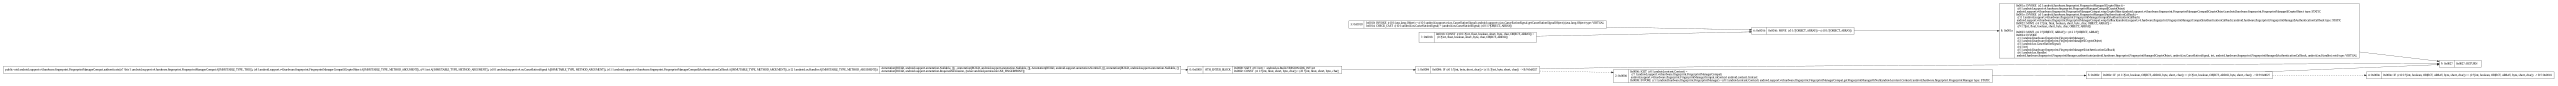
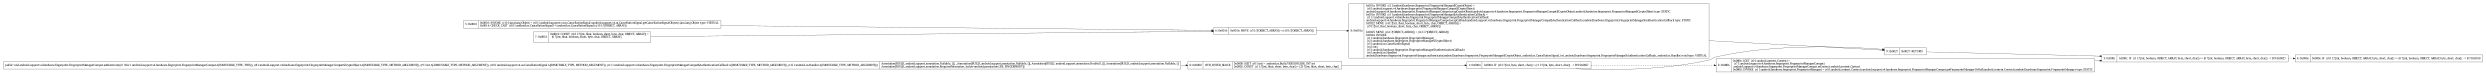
  digraph {
    fontname="PT Serif"
    rankdir=LR
    node [fontname="PT Serif" shape=record]
    edge [fontname="PT Serif"]
    n1 [label="{0\:\ 0x0000|MTH_ENTER_BLOCK\l|0x0000: SGET  (r0 I:int) =  android.os.Build.VERSION.SDK_INT int \l0x0002: CONST  (r1 I:?[int, float, short, byte, char]) = (23 ?[int, float, short, byte, char]) \l}"]
    n2 [label="{1\:\ 0x0004|0x0004: IF  (r0 I:?[int, byte, short, char]) \< (r1 I:?[int, byte, short, char])  \-\> B:9:0x0027 \l}"]
    n3 [label="{2\:\ 0x0006|0x0006: IGET  (r0 I:android.content.Context) = \l  (r7 I:android.support.v4.hardware.fingerprint.FingerprintManagerCompat)\l android.support.v4.hardware.fingerprint.FingerprintManagerCompat.mContext android.content.Context \l0x0008: INVOKE  (r1 I:android.hardware.fingerprint.FingerprintManager) = (r0 I:android.content.Context) android.support.v4.hardware.fingerprint.FingerprintManagerCompat.getFingerprintManagerOrNull(android.content.Context):android.hardware.fingerprint.FingerprintManager type: STATIC \l}"]
    n4 [label="{9\:\ 0x0027|0x0027: RETURN   \l}"]
    n5 [label="{3\:\ 0x000c|0x000c: IF  (r1 I:?[int, boolean, OBJECT, ARRAY, byte, short, char]) == (0 ?[int, boolean, OBJECT, ARRAY, byte, short, char])  \-\> B:9:0x0027 \l}"]
    n6 [label="{4\:\ 0x000e|0x000e: IF  (r10 I:?[int, boolean, OBJECT, ARRAY, byte, short, char]) == (0 ?[int, boolean, OBJECT, ARRAY, byte, short, char])  \-\> B:7:0x0018 \l}"]
    n7 [label="{5\:\ 0x0010|0x0010: INVOKE  (r10 I:java.lang.Object) = (r10 I:android.support.v4.os.CancellationSignal) android.support.v4.os.CancellationSignal.getCancellationSignalObject():java.lang.Object type: VIRTUAL \l0x0014: CHECK_CAST  (r10 I:android.os.CancellationSignal) = (android.os.CancellationSignal) (r10 I:?[OBJECT, ARRAY]) \l}"]
    n8 [label="{6\:\ 0x0016|0x0016: MOVE  (r3 I:?[OBJECT, ARRAY]) = (r10 I:?[OBJECT, ARRAY]) \l}"]
    n9 [label="{7\:\ 0x0018|0x0018: CONST  (r10 I:?[int, float, boolean, short, byte, char, OBJECT, ARRAY]) = \l  (0 ?[int, float, boolean, short, byte, char, OBJECT, ARRAY])\l \l}"]
    n10 [label="{8\:\ 0x001a|0x001a: INVOKE  (r2 I:android.hardware.fingerprint.FingerprintManager$CryptoObject) = \l  (r8 I:android.support.v4.hardware.fingerprint.FingerprintManagerCompat$CryptoObject)\l android.support.v4.hardware.fingerprint.FingerprintManagerCompat.wrapCryptoObject(android.support.v4.hardware.fingerprint.FingerprintManagerCompat$CryptoObject):android.hardware.fingerprint.FingerprintManager$CryptoObject type: STATIC \l0x001e: INVOKE  (r5 I:android.hardware.fingerprint.FingerprintManager$AuthenticationCallback) = \l  (r11 I:android.support.v4.hardware.fingerprint.FingerprintManagerCompat$AuthenticationCallback)\l android.support.v4.hardware.fingerprint.FingerprintManagerCompat.wrapCallback(android.support.v4.hardware.fingerprint.FingerprintManagerCompat$AuthenticationCallback):android.hardware.fingerprint.FingerprintManager$AuthenticationCallback type: STATIC \l0x0022: MOVE  (r4 I:?[int, float, boolean, short, byte, char, OBJECT, ARRAY]) = \l  (r9 I:?[int, float, boolean, short, byte, char, OBJECT, ARRAY])\l \l0x0023: MOVE  (r6 I:?[OBJECT, ARRAY]) = (r12 I:?[OBJECT, ARRAY]) \l0x0024: INVOKE  \l  (r1 I:android.hardware.fingerprint.FingerprintManager)\l  (r2 I:android.hardware.fingerprint.FingerprintManager$CryptoObject)\l  (r3 I:android.os.CancellationSignal)\l  (r4 I:int)\l  (r5 I:android.hardware.fingerprint.FingerprintManager$AuthenticationCallback)\l  (r6 I:android.os.Handler)\l android.hardware.fingerprint.FingerprintManager.authenticate(android.hardware.fingerprint.FingerprintManager$CryptoObject, android.os.CancellationSignal, int, android.hardware.fingerprint.FingerprintManager$AuthenticationCallback, android.os.Handler):void type: VIRTUAL \l}"]
    n11 [label="{public void android.support.v4.hardware.fingerprint.FingerprintManagerCompat.authenticate((r7 'this' I:android.support.v4.hardware.fingerprint.FingerprintManagerCompat A[IMMUTABLE_TYPE, THIS]), (r8 I:android.support.v4.hardware.fingerprint.FingerprintManagerCompat$CryptoObject A[IMMUTABLE_TYPE, METHOD_ARGUMENT]), (r9 I:int A[IMMUTABLE_TYPE, METHOD_ARGUMENT]), (r10 I:android.support.v4.os.CancellationSignal A[IMMUTABLE_TYPE, METHOD_ARGUMENT]), (r11 I:android.support.v4.hardware.fingerprint.FingerprintManagerCompat$AuthenticationCallback A[IMMUTABLE_TYPE, METHOD_ARGUMENT]), (r12 I:android.os.Handler A[IMMUTABLE_TYPE, METHOD_ARGUMENT]))  | Annotation[BUILD, android.support.annotation.Nullable, \{\}], , Annotation[BUILD, android.support.annotation.Nullable, \{\}], Annotation[BUILD, android.support.annotation.NonNull, \{\}], Annotation[BUILD, android.support.annotation.Nullable, \{\}]\lAnnotation[BUILD, android.support.annotation.RequiresPermission, \{value=android.permission.USE_FINGERPRINT\}]\l}"]
    n1 -> n2
    n2 -> n3 [style=dashed]
    n2 -> n4
    n3 -> n5
-   n5 -> n4
+   n4 -> n5
    n5 -> n6 [style=dashed]
    n7 -> n8
    n8 -> n10
    n9 -> n8
    n10 -> n4
    n11 -> n1
  }
